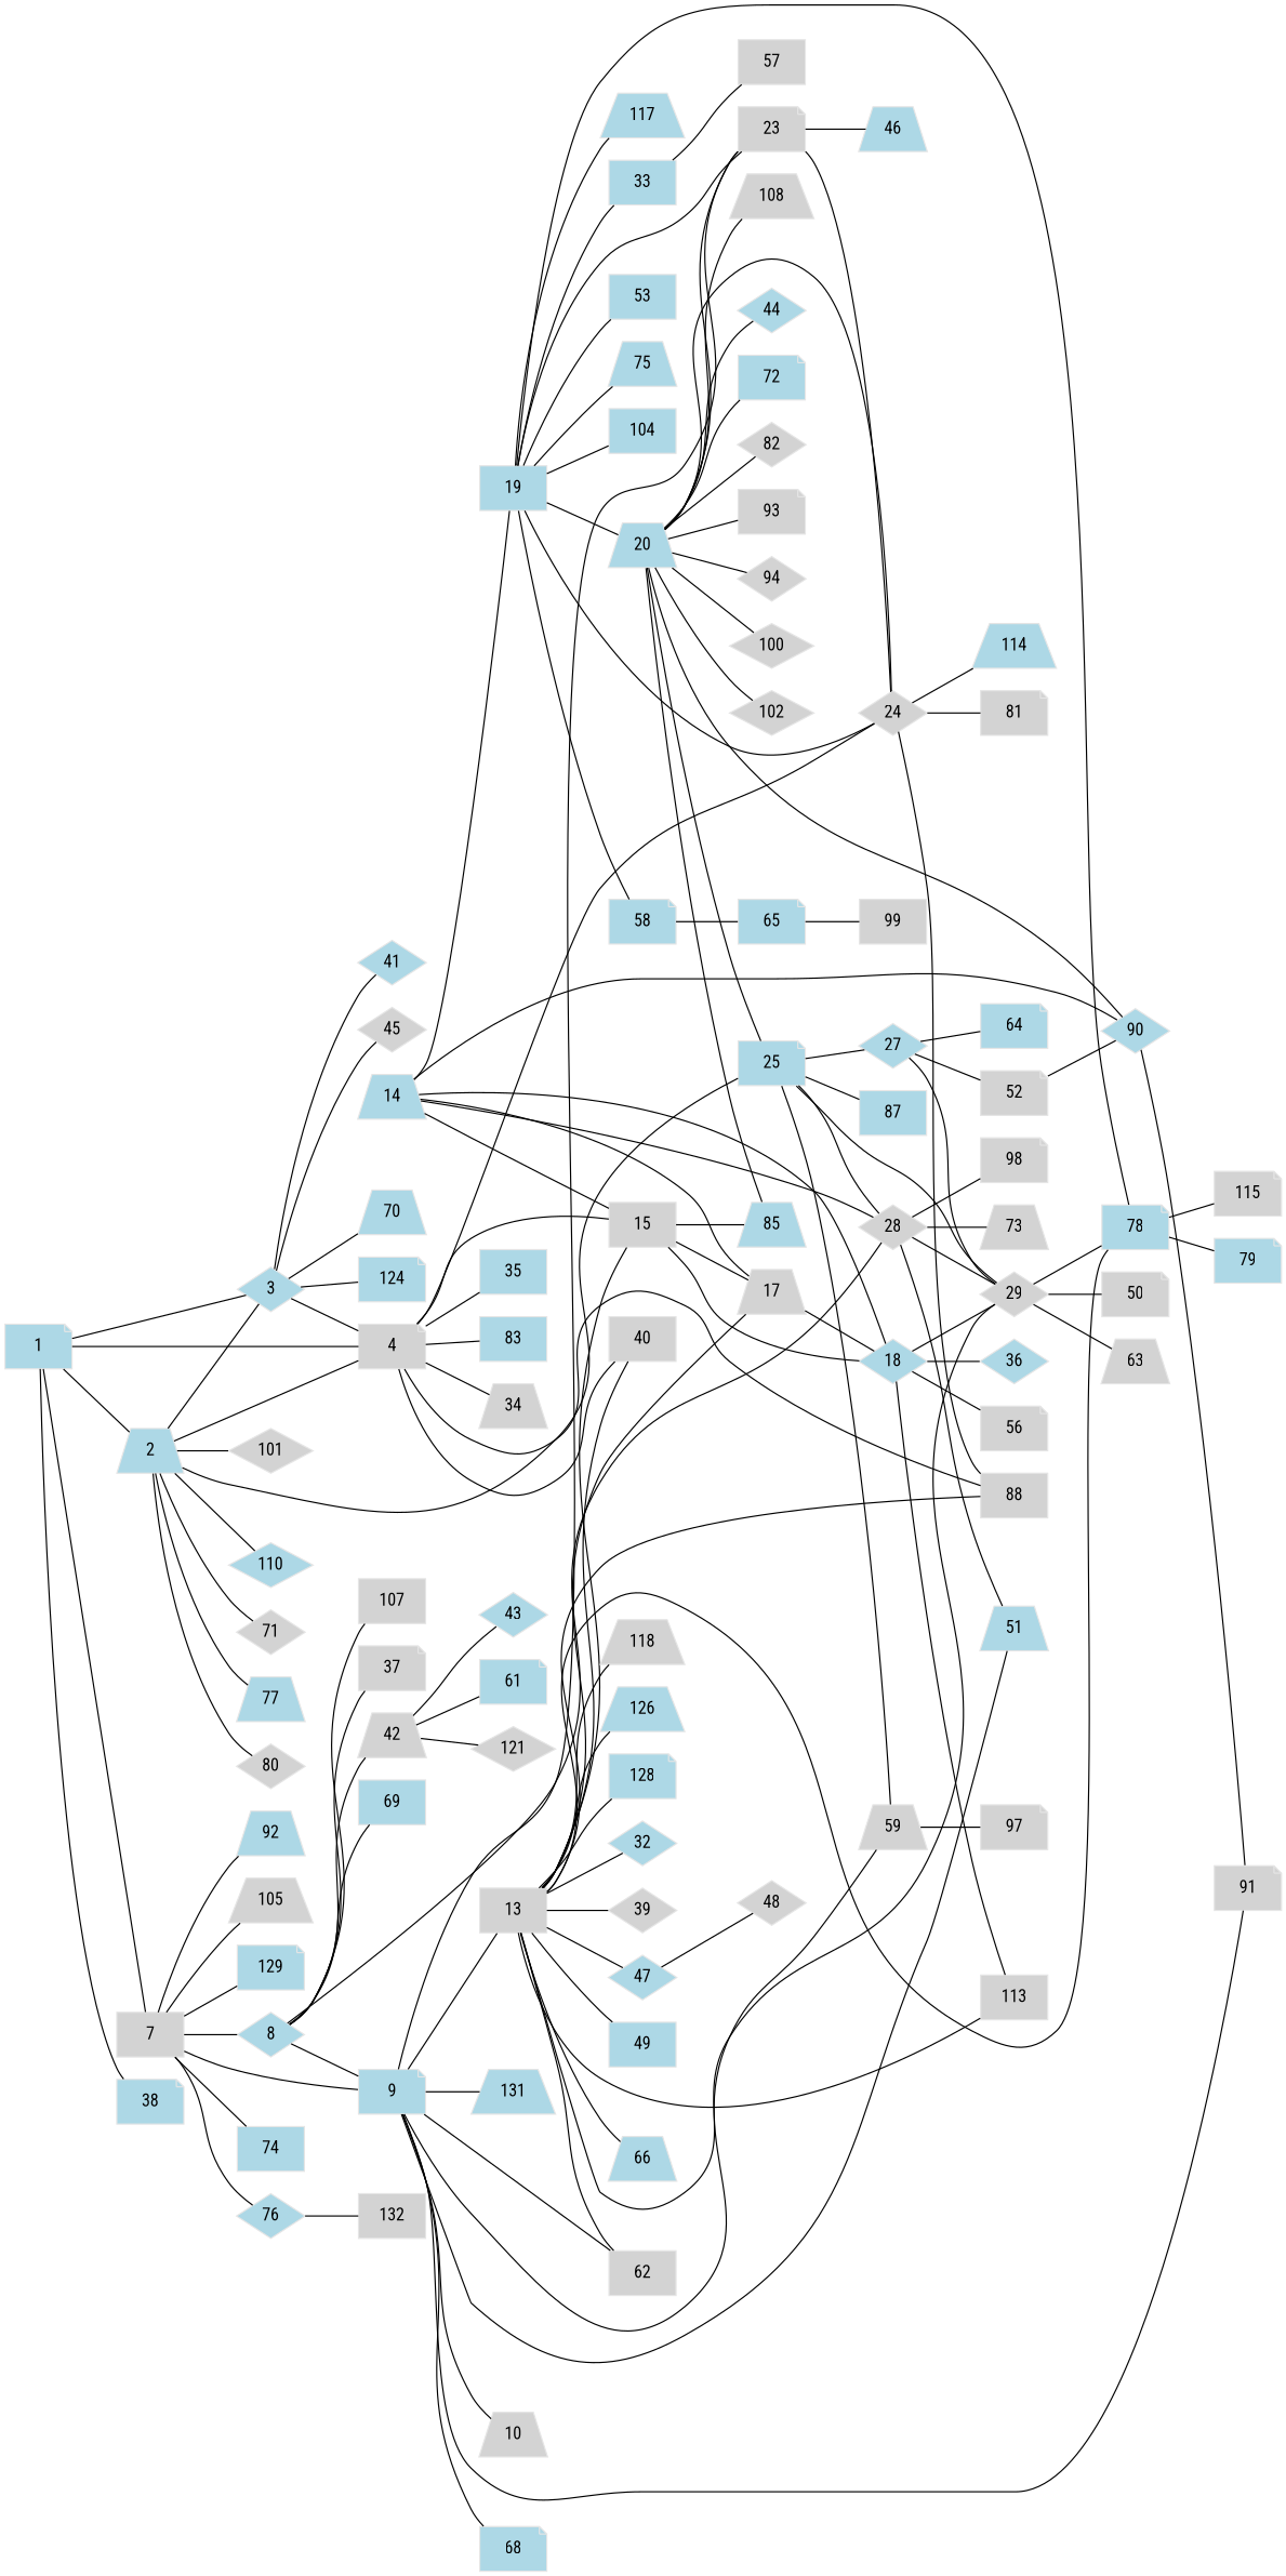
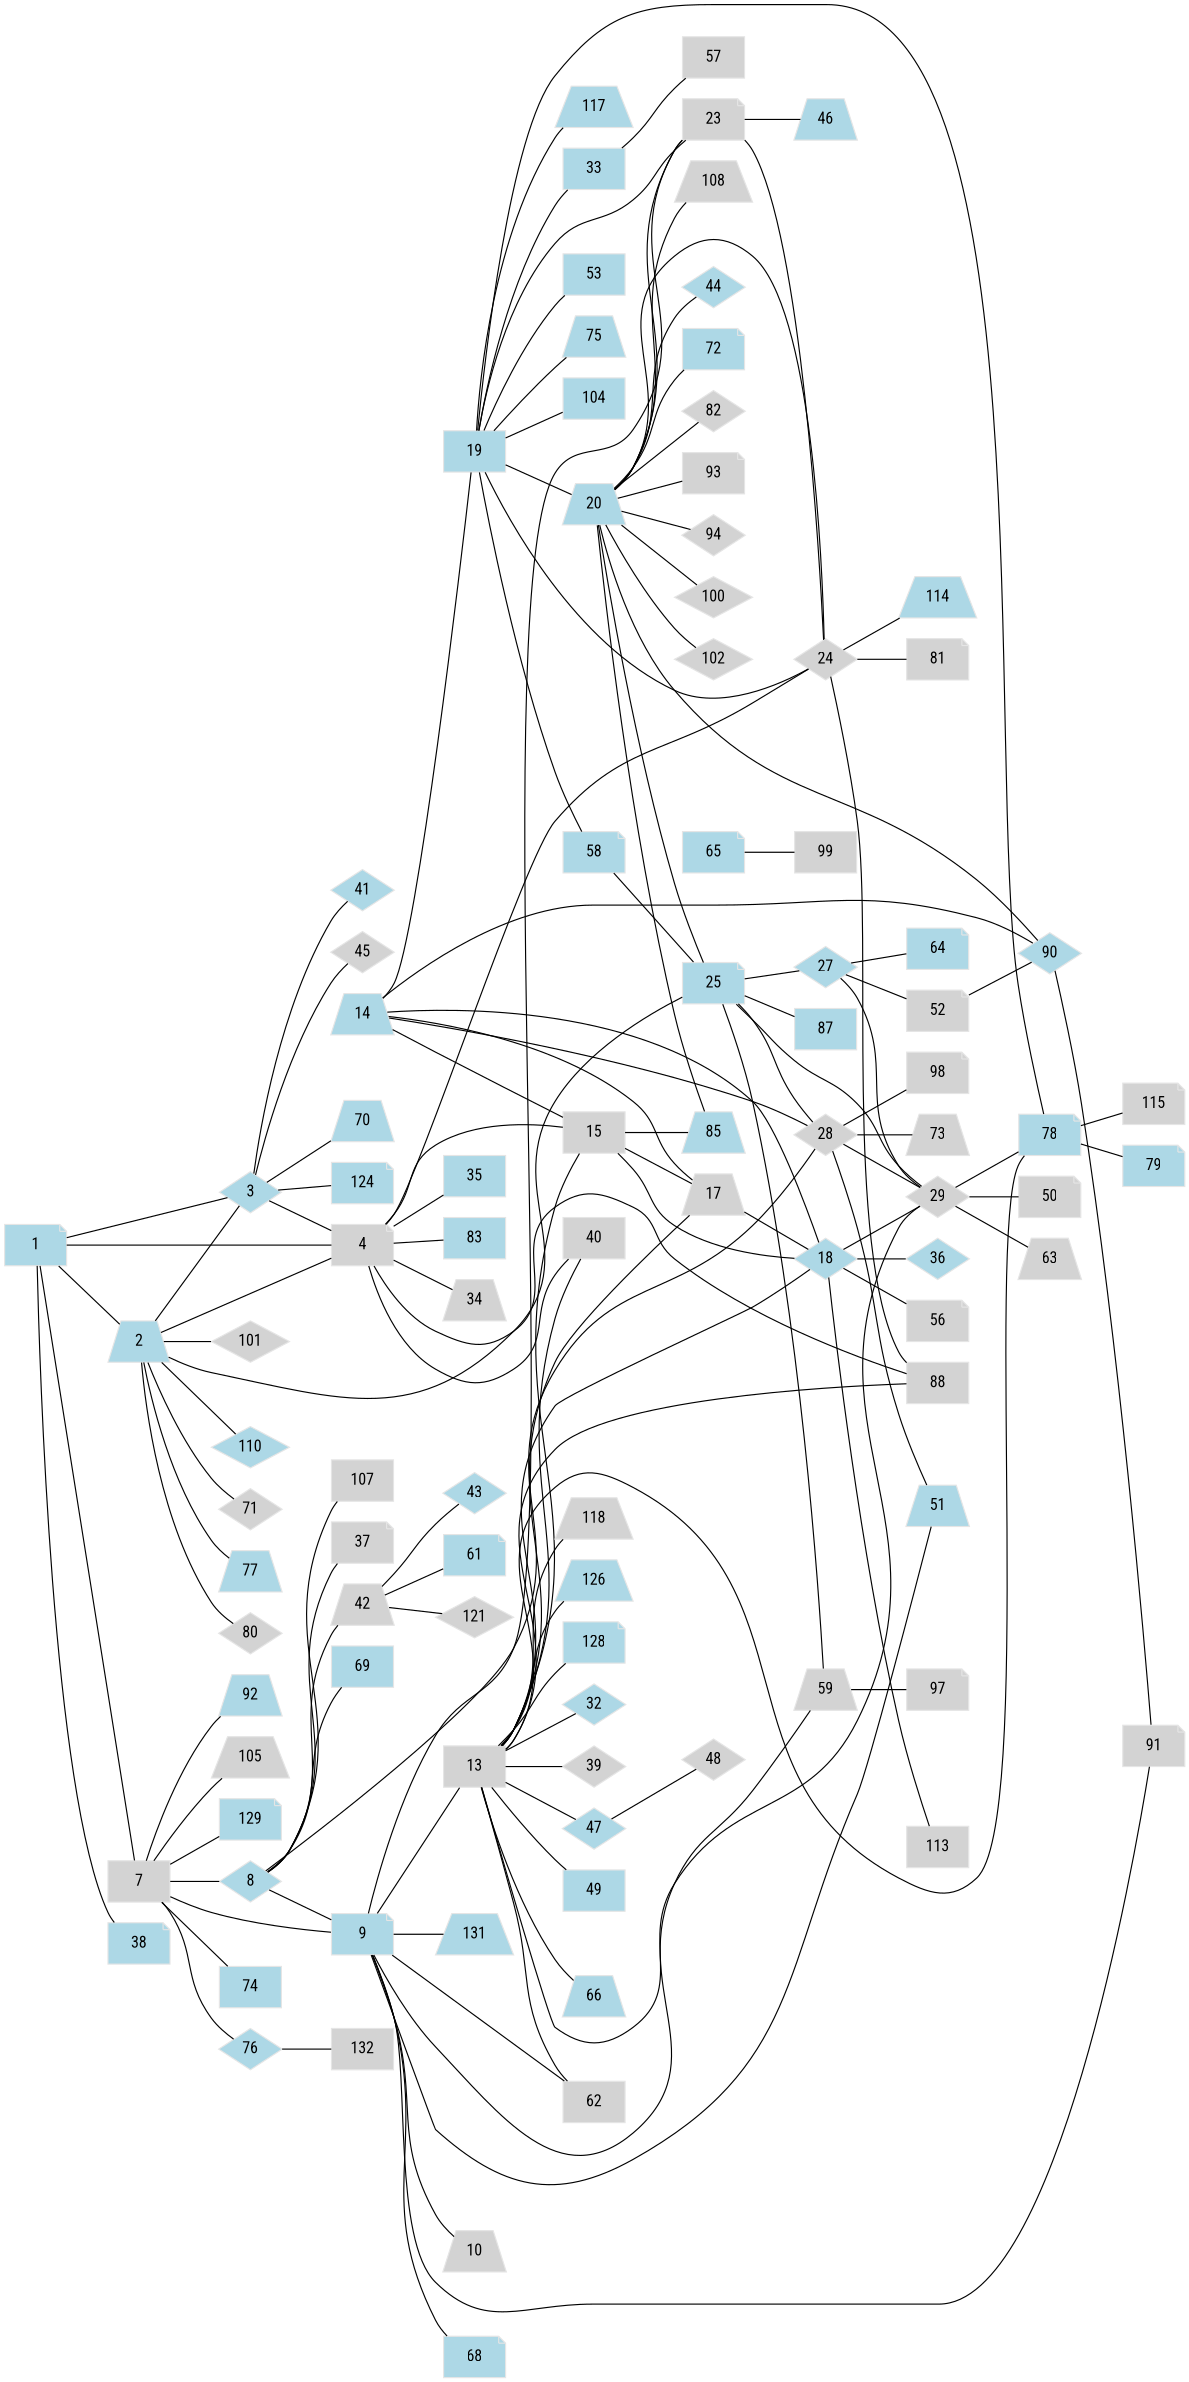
  graph {
    fontname="Roboto Condensed"
    rankdir=LR
    node [color=gray90 fillcolor=lightblue fontname="Roboto Condensed" shape=note style=filled]
    edge [fontname="Roboto Condensed"]
    1 [super="+5"]
    2 [shape=trapezium super="+84"]
    3 [shape=diamond super="+55"]
    4 [fillcolor=lightgrey super="+6"]
    7 [fillcolor=lightgrey shape=box super="+11"]
    38
    25 [super="+26"]
    71 [fillcolor=lightgrey shape=diamond]
    77 [shape=trapezium]
    80 [fillcolor=lightgrey shape=diamond super="+116"]
    101 [fillcolor=lightgrey shape=diamond]
    110 [shape=diamond]
    41 [shape=diamond]
    45 [fillcolor=lightgrey shape=diamond]
    70 [shape=trapezium]
    124
    15 [fillcolor=lightgrey shape=box super="+119"]
    24 [fillcolor=lightgrey shape=diamond super="+122"]
    34 [fillcolor=lightgrey shape=trapezium]
    35 [shape=box]
    40 [fillcolor=lightgrey shape=box]
    83 [shape=box super="+86"]
    88 [fillcolor=lightgrey shape=box super="+130"]
    8 [shape=diamond super="+12"]
    9 [super="+10"]
    74 [shape=box]
    76 [shape=diamond]
    92 [shape=trapezium]
    105 [fillcolor=lightgrey shape=trapezium]
    129
    28 [fillcolor=lightgrey shape=diamond super="+30"]
    59 [fillcolor=lightgrey shape=trapezium super="+96"]
    29 [fillcolor=lightgrey shape=diamond super="+120"]
    27 [shape=diamond super="+31"]
    87 [shape=box super="+103"]
    17 [fillcolor=lightgrey shape=trapezium super="+123"]
    18 [shape=diamond super="+89"]
    85 [shape=trapezium]
    81 [fillcolor=lightgrey]
    114 [shape=trapezium]
    37 [fillcolor=lightgrey]
    42 [fillcolor=lightgrey shape=trapezium]
    69 [shape=box]
    107 [fillcolor=lightgrey shape=box]
    13 [fillcolor=lightgrey shape=box super="+16"]
    23 [fillcolor=lightgrey]
    51 [shape=trapezium]
    n48 [fillcolor=lightgrey label=10 shape=trapezium]
    62 [fillcolor=lightgrey shape=box]
    68
    91 [fillcolor=lightgrey]
    131 [shape=trapezium]
    132 [fillcolor=lightgrey shape=box]
    73 [fillcolor=lightgrey shape=trapezium]
    98 [fillcolor=lightgrey]
    43 [shape=diamond]
    61
    121 [fillcolor=lightgrey shape=diamond]
    32 [shape=diamond]
    39 [fillcolor=lightgrey shape=diamond]
    47 [shape=diamond]
    49 [shape=box]
    66 [shape=trapezium super="+133"]
    78 [super="+111"]
    118 [fillcolor=lightgrey shape=trapezium]
    126 [shape=trapezium]
    128
    46 [shape=trapezium]
    97 [fillcolor=lightgrey]
    14 [shape=trapezium super="+125"]
    19 [shape=box super="+22"]
    90 [shape=diamond super="+127"]
    36 [shape=diamond]
    56 [fillcolor=lightgrey]
    113 [fillcolor=lightgrey shape=box]
    50 [fillcolor=lightgrey super="+54"]
    63 [fillcolor=lightgrey shape=trapezium super="+95"]
    48 [fillcolor=lightgrey shape=diamond]
    79
    115 [fillcolor=lightgrey]
    20 [shape=trapezium super="+21"]
    33 [shape=box]
    53 [shape=box]
    58
    75 [shape=trapezium]
    104 [shape=box]
    117 [shape=trapezium]
    44 [shape=diamond super="+109"]
    72
    82 [fillcolor=lightgrey shape=diamond]
    93 [fillcolor=lightgrey]
    94 [fillcolor=lightgrey shape=diamond]
    100 [fillcolor=lightgrey shape=diamond]
    102 [fillcolor=lightgrey shape=diamond]
    108 [fillcolor=lightgrey shape=trapezium]
    57 [fillcolor=lightgrey shape=box super="+112"]
    65
    52 [fillcolor=lightgrey super="+106"]
    64
    99 [fillcolor=lightgrey shape=box]
    1 -- 2 [weight=2]
    1 -- 3 [weight=2]
    1 -- 4 [weight=4]
    1 -- 7
    1 -- 38
    2 -- 3
    2 -- 4 [weight=2]
    2 -- 25
    2 -- 71
    2 -- 77
    2 -- 80
    2 -- 101
    2 -- 110
    3 -- 4 [weight=2]
    3 -- 41
    3 -- 45
    3 -- 70
    3 -- 124
    4 -- 15
    4 -- 24
    4 -- 34
    4 -- 35
    4 -- 40
    4 -- 83
    4 -- 88
    7 -- 8 [weight=4]
    7 -- 9 [weight=4]
    7 -- 74
    7 -- 76
    7 -- 92
    7 -- 105
    7 -- 129
    25 -- 28 [weight=4]
    25 -- 59
    25 -- 29 [weight=2]
    25 -- 27 [weight=2]
    25 -- 87
    15 -- 17
    15 -- 18
    15 -- 85
    24 -- 88
    24 -- 81
    24 -- 114
    8 -- 9 [weight=4]
    8 -- 28
    8 -- 37
    8 -- 42
    8 -- 69
    8 -- 107
    9 -- 59
    9 -- 13
    9 -- 23
    9 -- 51
    9 -- n48
    9 -- 62
    9 -- 68
    9 -- 91
    9 -- 131
    76 -- 132
    28 -- 29 [weight=2]
    28 -- 51
    28 -- 73
    28 -- 98
    59 -- 97
    29 -- 78
    29 -- 50
    29 -- 63
    27 -- 29
    27 -- 52
    27 -- 64
    17 -- 18
    18 -- 29
    18 -- 36
    18 -- 56
    18 -- 113
    42 -- 43
    42 -- 61
    42 -- 121
    13 -- 15 [weight=2]
    13 -- 40
    13 -- 88
    13 -- 29
    13 -- 17 [weight=2]
-   13 -- 113 [weight=2]
+   13 -- 18 [weight=2]
    13 -- 62 [weight=2]
    13 -- 32
    13 -- 39
    13 -- 47
    13 -- 49
    13 -- 66
    13 -- 78
    13 -- 118
    13 -- 126
    13 -- 128
    23 -- 24
    23 -- 46
    47 -- 48
    78 -- 79
    78 -- 115
    14 -- 15
    14 -- 28
    14 -- 17
    14 -- 18
    14 -- 19
    14 -- 90
    19 -- 24 [weight=2]
    19 -- 23 [weight=2]
    19 -- 78
    19 -- 20 [weight=4]
    19 -- 33
    19 -- 53
    19 -- 58
    19 -- 75
    19 -- 104
    19 -- 117
    90 -- 91
    20 -- 25
    20 -- 24 [weight=2]
    20 -- 85
    20 -- 23 [weight=2]
    20 -- 90
    20 -- 44
    20 -- 72
    20 -- 82
    20 -- 93
    20 -- 94
    20 -- 100
    20 -- 102
    20 -- 108
    33 -- 57
-   58 -- 65
+   58 -- 25
    65 -- 99
    52 -- 90
  }
